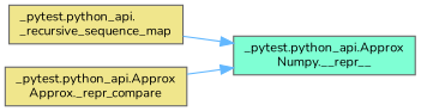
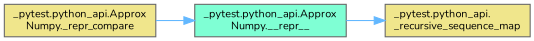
  digraph {
    fontname=Nunito
    rankdir=RL
    node [color=grey40 fillcolor=khaki fontname=Nunito fontsize=10 shape=box style=filled]
    edge [color=steelblue1 dir=back fontname=Nunito fontsize=10 labelfontname=Helvetica labelfontsize=10 style=solid]
    n1 [color=gray40 fontcolor=black height=0.2 label="_pytest.python_api.\l_recursive_sequence_map" width=0.4]
    n2 [fillcolor=aquamarine height=0.2 label="_pytest.python_api.Approx\lNumpy.__repr__" width=0.4]
-   n3 [height=0.2 label="_pytest.python_api.Approx\lApprox._repr_compare" width=0.4]
-   n2 -> n1
+   n3 [height=0.2 label="_pytest.python_api.Approx\lNumpy._repr_compare" width=0.4]
+   n1 -> n2
    n2 -> n3
  }
